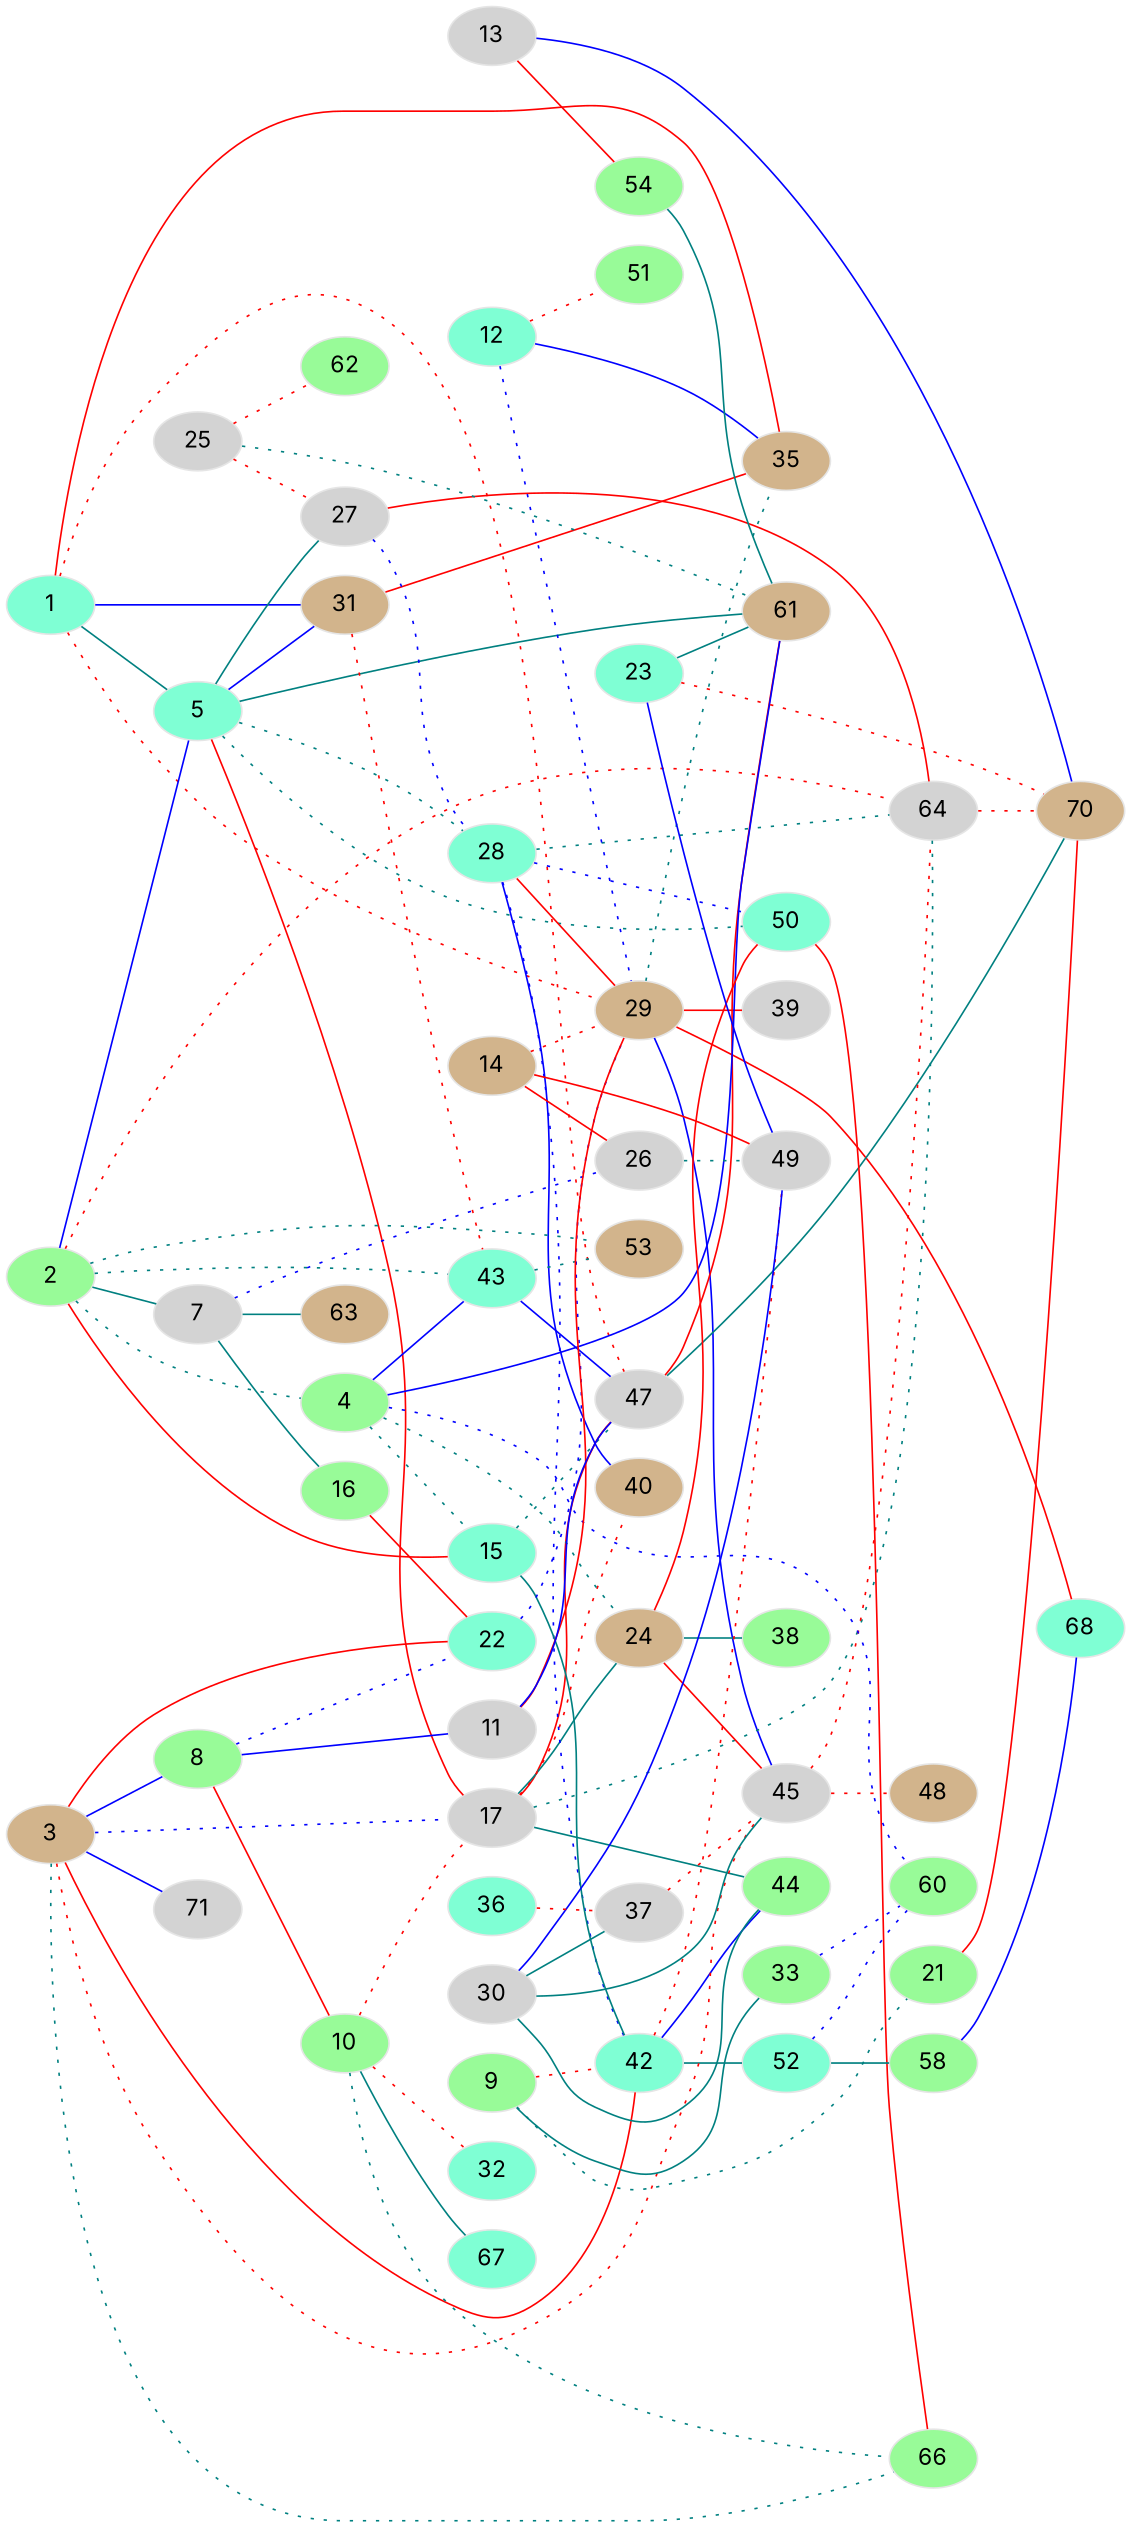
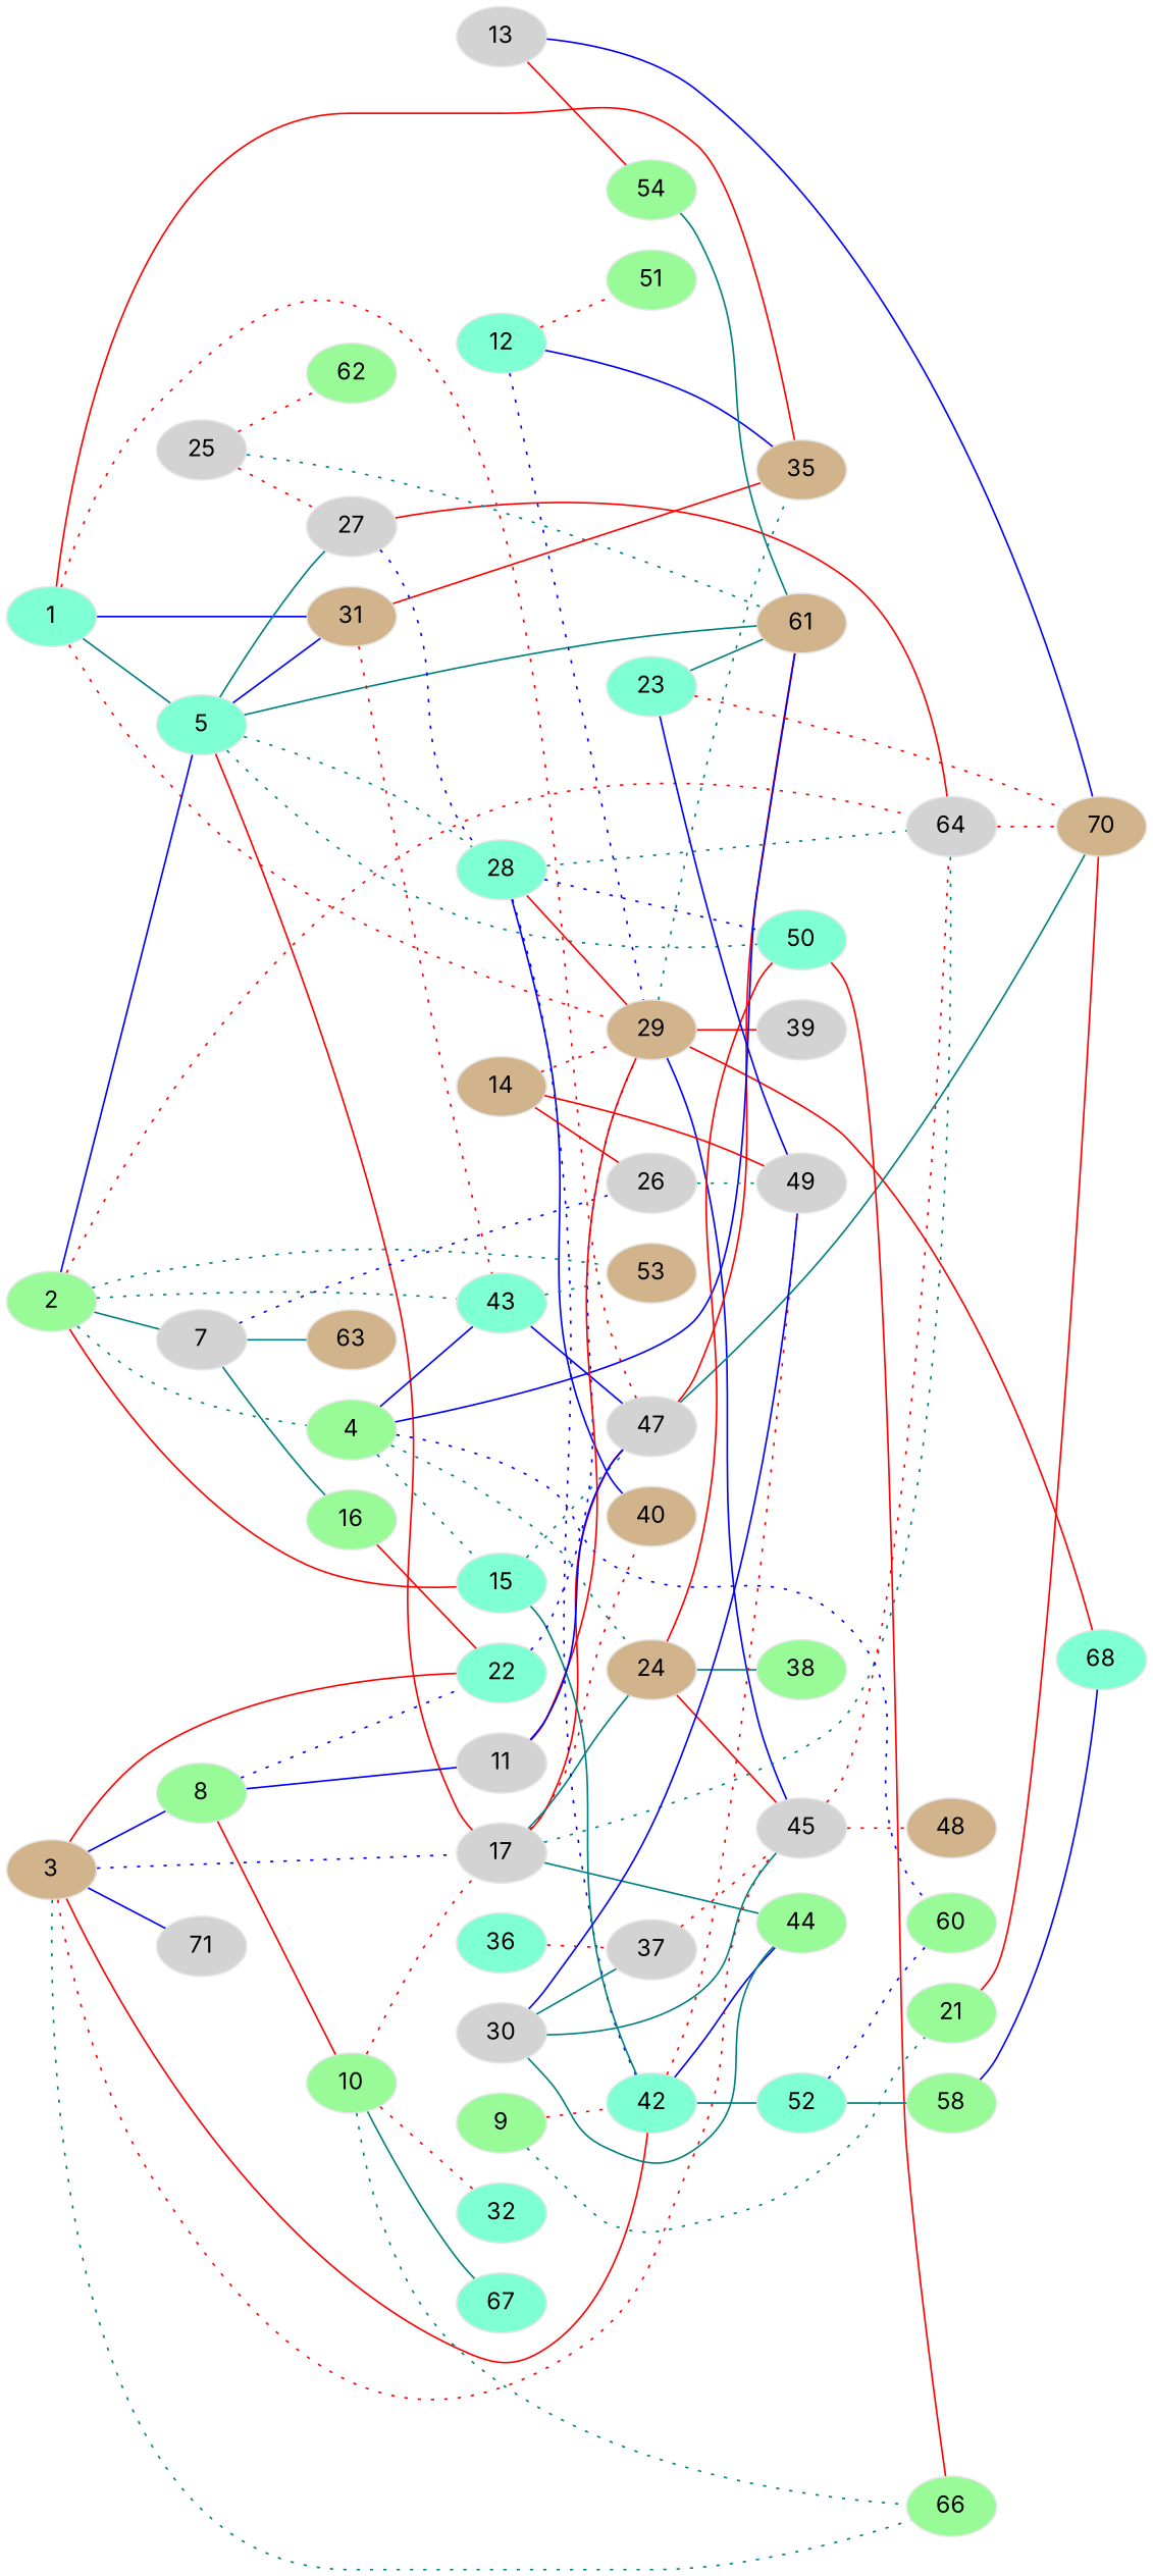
  graph {
    fontname=Inter
    rankdir=LR
    node [color=gray90 fillcolor=palegreen fontname=Inter style=filled]
    edge [color=red fontname=Inter style=solid weight=1.0]
    1 [fillcolor=aquamarine]
    5 [fillcolor=aquamarine]
    29 [fillcolor=tan]
    31 [fillcolor=tan]
    35 [fillcolor=tan]
    47 [fillcolor=lightgrey]
    17 [fillcolor=lightgrey]
    61 [fillcolor=tan]
    27 [fillcolor=lightgrey]
    28 [fillcolor=aquamarine]
    50 [fillcolor=aquamarine]
    45 [fillcolor=lightgrey]
    39 [fillcolor=lightgrey]
    68 [fillcolor=aquamarine]
    43 [fillcolor=aquamarine]
    70 [fillcolor=tan]
    2
    4
    7 [fillcolor=lightgrey]
    15 [fillcolor=aquamarine]
    53 [fillcolor=tan]
    64 [fillcolor=lightgrey]
    24 [fillcolor=tan]
    60
    16
    26 [fillcolor=lightgrey]
    63 [fillcolor=tan]
    42 [fillcolor=aquamarine]
    3 [fillcolor=tan]
    8
    22 [fillcolor=aquamarine]
    66
    71 [fillcolor=lightgrey]
    10
    11 [fillcolor=lightgrey]
    40 [fillcolor=tan]
    44
    49 [fillcolor=lightgrey]
    52 [fillcolor=aquamarine]
    48 [fillcolor=tan]
    38
    32 [fillcolor=aquamarine]
    67 [fillcolor=aquamarine]
    9
    21
-   33
    12 [fillcolor=aquamarine]
    51
    13 [fillcolor=lightgrey]
    54
    14 [fillcolor=tan]
    23 [fillcolor=aquamarine]
    25 [fillcolor=lightgrey]
    62
    30 [fillcolor=lightgrey]
    37 [fillcolor=lightgrey]
    36 [fillcolor=aquamarine]
    58
    1 -- 5 [color=teal]
    1 -- 29 [style=dotted]
    1 -- 31 [color=blue]
    1 -- 35
    1 -- 47 [style=dotted]
    5 -- 31 [color=blue]
    5 -- 17
    5 -- 61 [color=teal]
    5 -- 27 [color=teal]
    5 -- 28 [color=teal style=dotted]
    5 -- 50 [color=teal style=dotted]
    29 -- 35 [color=teal style=dotted weight=4.0]
    29 -- 45 [color=blue weight=2.0]
    29 -- 39
    29 -- 68
    31 -- 35
    31 -- 43 [style=dotted]
    47 -- 61
    47 -- 70 [color=teal]
    17 -- 47
    17 -- 64 [color=teal style=dotted]
    17 -- 24 [color=teal]
    17 -- 40 [style=dotted]
    17 -- 44 [color=teal]
    27 -- 28 [color=blue style=dotted]
    27 -- 64
    28 -- 29 [weight=4.0]
    28 -- 50 [color=blue style=dotted]
    28 -- 64 [color=teal style=dotted]
    28 -- 42 [color=blue style=dotted]
    28 -- 40 [color=blue]
    50 -- 66
    45 -- 64 [style=dotted]
    45 -- 48 [style=dotted]
    43 -- 47 [color=blue]
    43 -- 53 [color=teal style=dotted]
    2 -- 5 [color=blue]
    2 -- 43 [color=teal style=dotted]
    2 -- 4 [color=teal style=dotted weight=2.0]
    2 -- 7 [color=teal]
    2 -- 15
    2 -- 53 [color=teal style=dotted]
    2 -- 64 [style=dotted]
    4 -- 61 [color=blue]
    4 -- 43 [color=blue]
    4 -- 15 [color=teal style=dotted]
    4 -- 24 [color=teal style=dotted]
    4 -- 60 [color=blue style=dotted]
    7 -- 16 [color=teal]
    7 -- 26 [color=blue style=dotted]
    7 -- 63 [color=teal]
    15 -- 47 [color=teal style=dotted]
    15 -- 42 [color=teal]
    64 -- 70 [style=dotted]
    24 -- 50
    24 -- 45
    24 -- 38 [color=teal]
    16 -- 22
    26 -- 49 [color=teal style=dotted]
    42 -- 44 [color=blue]
    42 -- 49 [style=dotted]
    42 -- 52 [color=teal]
    3 -- 17 [color=blue style=dotted weight=2.0]
    3 -- 45 [style=dotted]
    3 -- 42
    3 -- 8 [color=blue]
    3 -- 22 [weight=2.0]
    3 -- 66 [color=teal style=dotted]
    3 -- 71 [color=blue]
    8 -- 22 [color=blue style=dotted]
    8 -- 10
    8 -- 11 [color=blue]
    22 -- 29 [color=blue style=dotted]
    10 -- 17 [style=dotted weight=2.0]
    10 -- 66 [color=teal style=dotted]
    10 -- 32 [style=dotted]
    10 -- 67 [color=teal]
    11 -- 29 [weight=2.0]
    11 -- 47 [color=blue]
    52 -- 60 [color=blue style=dotted]
    52 -- 58 [color=teal]
    9 -- 42 [style=dotted]
    9 -- 21 [color=teal style=dotted]
-   9 -- 33 [color=teal]
    21 -- 70
-   33 -- 60 [color=blue style=dotted]
    12 -- 29 [color=blue style=dotted]
    12 -- 35 [color=blue]
    12 -- 51 [style=dotted]
    13 -- 70 [color=blue]
    13 -- 54
    54 -- 61 [color=teal]
    14 -- 29 [style=dotted]
    14 -- 26
    14 -- 49 [weight=3.0]
    23 -- 61 [color=teal]
    23 -- 70 [style=dotted]
    23 -- 49 [color=blue]
    25 -- 61 [color=teal style=dotted]
    25 -- 27 [style=dotted]
    25 -- 62 [style=dotted]
    30 -- 45 [color=teal]
    30 -- 44 [color=teal]
    30 -- 49 [color=blue]
    30 -- 37 [color=teal]
    37 -- 45 [style=dotted weight=2.0]
    36 -- 37 [style=dotted weight=2.0]
    58 -- 68 [color=blue]
  }
